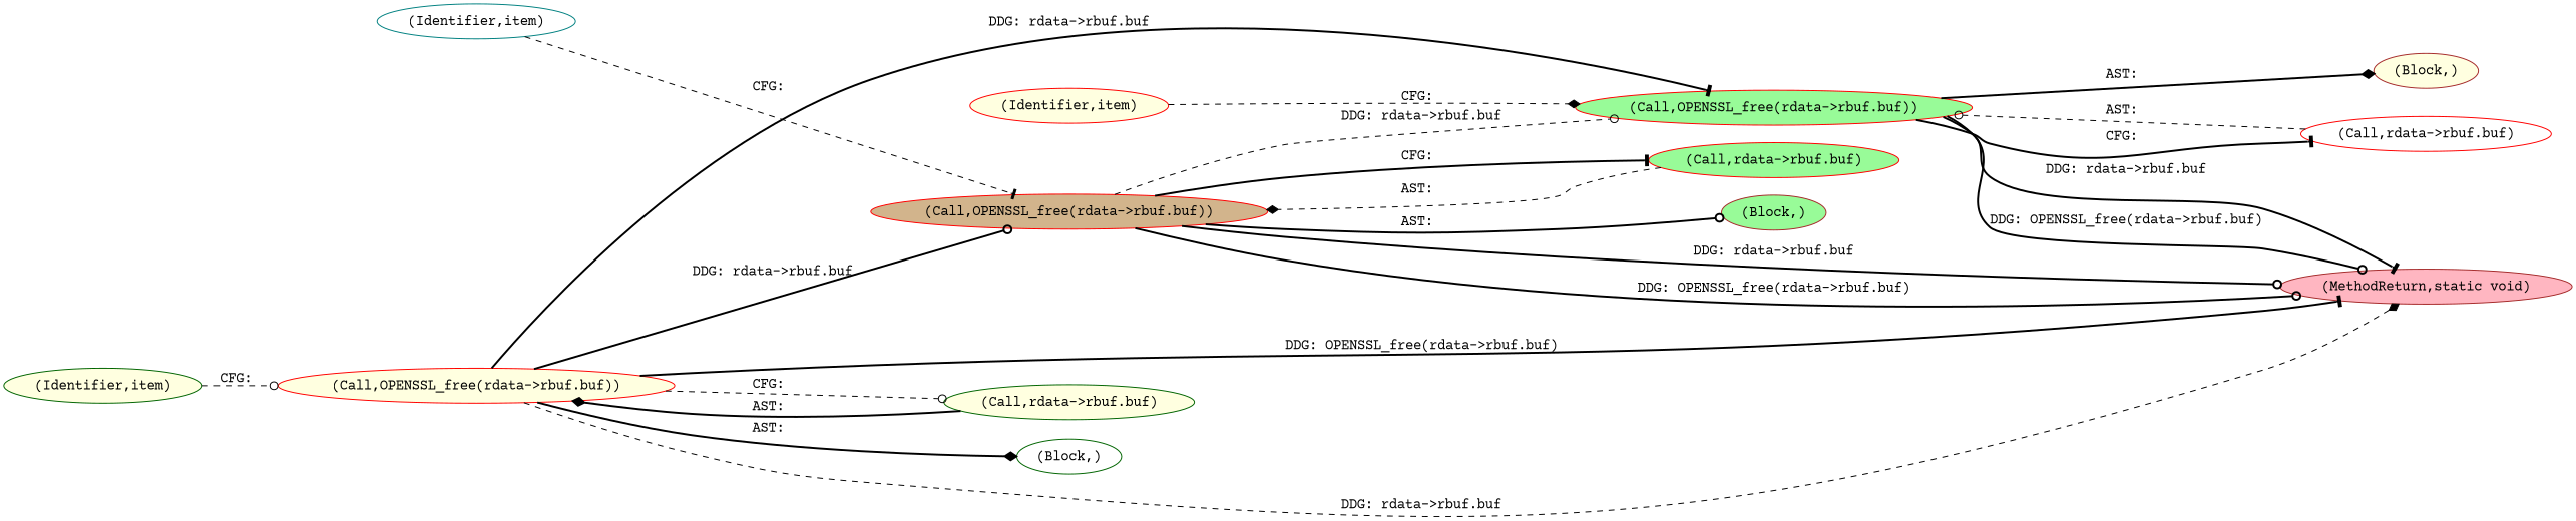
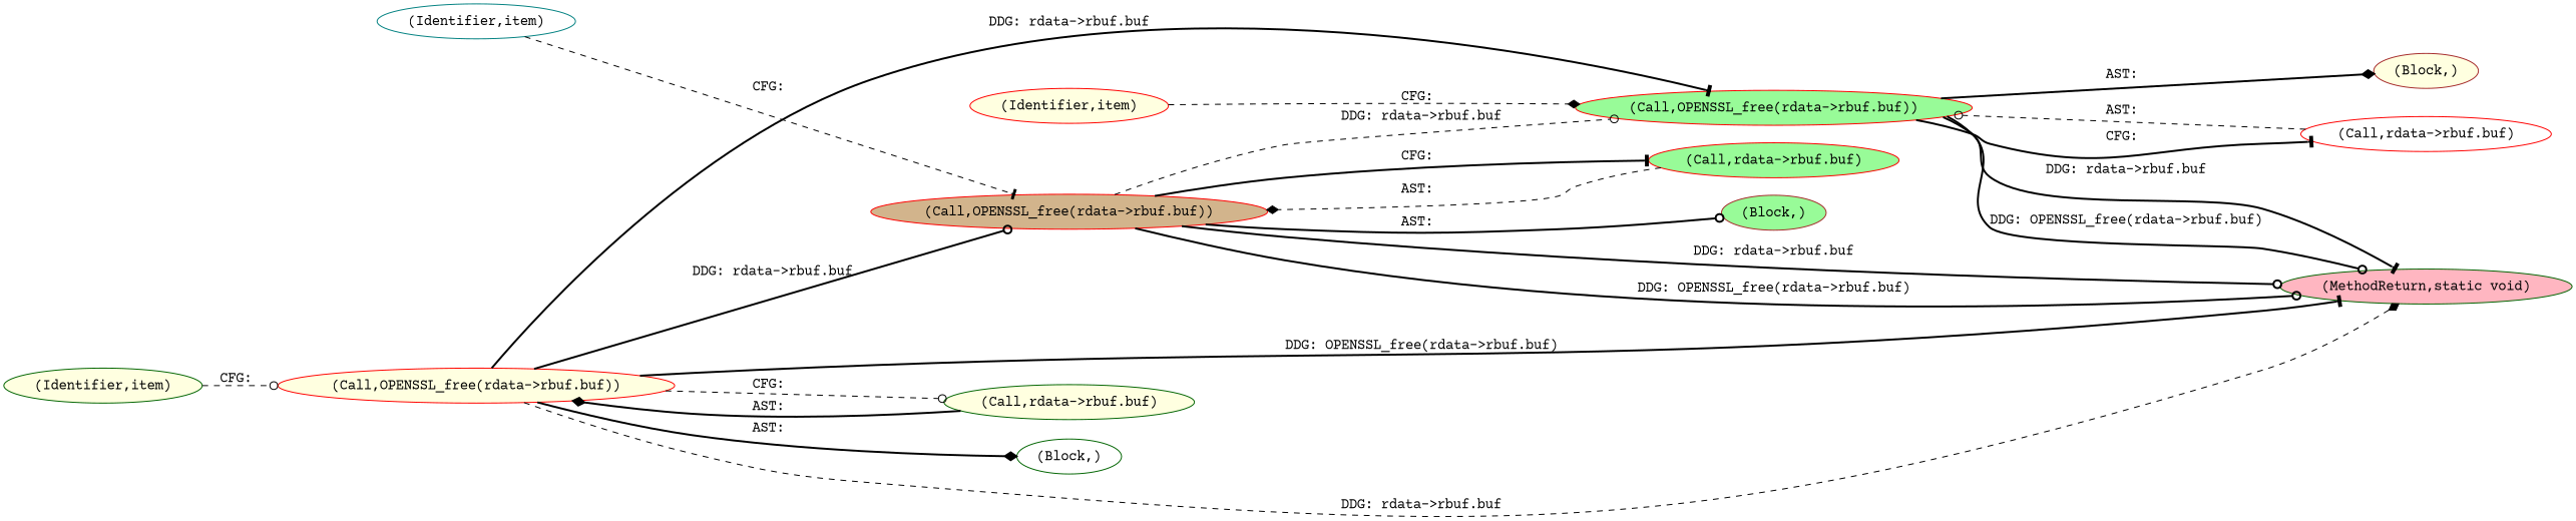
  digraph {
    rankdir=LR
    fontname="Courier Prime"
    node [style=filled fillcolor=lightyellow color=red fontname="Courier Prime"]
    edge [style=bold arrowhead=odot fontname="Courier Prime"]
    n1 [label="(Call,OPENSSL_free(rdata->rbuf.buf))"]
    n2 [label="(Call,OPENSSL_free(rdata->rbuf.buf))" fillcolor=tan]
    n3 [label="(Call,OPENSSL_free(rdata->rbuf.buf))" fillcolor=palegreen]
    n4 [label="(Call,rdata->rbuf.buf)" color=darkgreen]
    n5 [label="(Block,)" fillcolor=white color=darkgreen]
-   n6 [label="(MethodReturn,static void)" fillcolor=lightpink color=brown]
+   n6 [label="(MethodReturn,static void)" fillcolor=lightpink color=darkgreen]
    n7 [label="(Call,rdata->rbuf.buf)" fillcolor=palegreen]
    n8 [label="(Block,)" fillcolor=palegreen color=brown]
    n9 [label="(Call,rdata->rbuf.buf)" fillcolor=white]
    n10 [label="(Block,)" color=brown]
    n11 [label="(Identifier,item)" fillcolor=white color=teal]
    n12 [label="(Identifier,item)"]
    n13 [label="(Identifier,item)" color=darkgreen]
    n1 -> n2 [label="DDG: rdata->rbuf.buf"]
    n1 -> n3 [label="DDG: rdata->rbuf.buf" arrowhead=tee]
    n1 -> n4 [label="CFG: " style=dashed]
    n1 -> n5 [label="AST: " arrowhead=diamond]
    n1 -> n6 [label="DDG: rdata->rbuf.buf" style=dashed arrowhead=diamond]
    n1 -> n6 [label="DDG: OPENSSL_free(rdata->rbuf.buf)" arrowhead=tee]
    n2 -> n3 [label="DDG: rdata->rbuf.buf" style=dashed]
    n2 -> n6 [label="DDG: rdata->rbuf.buf"]
    n2 -> n6 [label="DDG: OPENSSL_free(rdata->rbuf.buf)"]
    n2 -> n7 [label="CFG: " arrowhead=tee]
    n2 -> n8 [label="AST: "]
    n3 -> n6 [label="DDG: rdata->rbuf.buf" arrowhead=tee]
    n3 -> n6 [label="DDG: OPENSSL_free(rdata->rbuf.buf)"]
    n3 -> n9 [label="CFG: " arrowhead=tee]
    n3 -> n10 [label="AST: " arrowhead=diamond]
    n4 -> n1 [label="AST: " arrowhead=diamond]
    n7 -> n2 [label="AST: " style=dashed arrowhead=diamond]
    n9 -> n3 [label="AST: " style=dashed]
    n11 -> n2 [label="CFG: " style=dashed arrowhead=tee]
    n12 -> n3 [label="CFG: " style=dashed arrowhead=diamond]
    n13 -> n1 [label="CFG: " style=dashed]
  }
